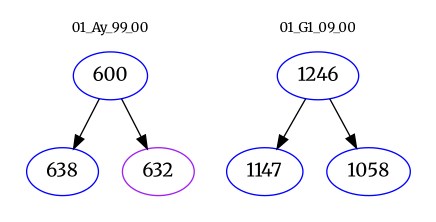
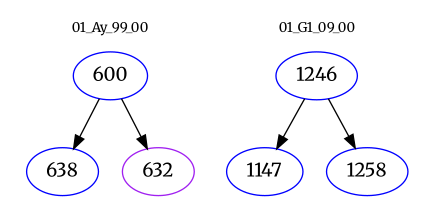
  digraph {
    fontname=Merriweather
    node [color=blue fontname=Merriweather]
    edge [color=black fontname=Merriweather]
    n1 [label=600]
    n2 [label=638]
    n3 [color=purple label=632]
    n4 [label=1246]
    n5 [label=1147]
-   n6 [label=1058]
+   n6 [label=1258]
    subgraph cluster_1 {
      color=white
      fontsize=10
      label="01_Ay_99_00"
      n1
      n2
      n3
    }
    subgraph cluster_2 {
      color=white
      fontsize=10
      label="01_G1_09_00"
      n4
      n5
      n6
    }
    n1 -> n2
    n1 -> n3
    n4 -> n5
    n4 -> n6
  }
